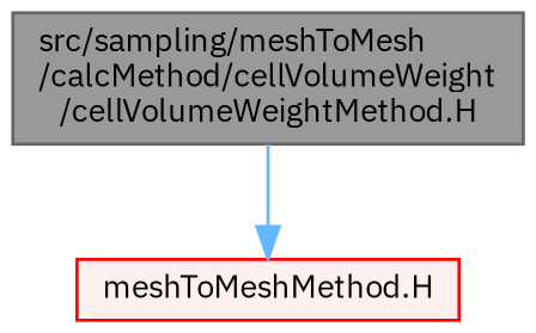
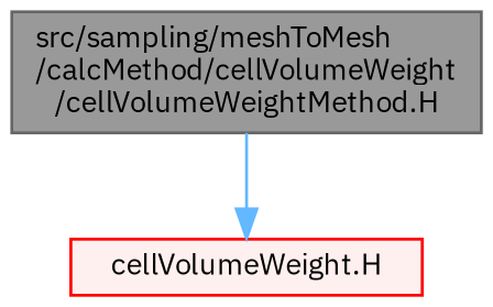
  digraph {
    fontname="IBM Plex Sans"
    node [fontname="IBM Plex Sans" fontsize=10 shape=box style=filled]
    n1 [color=gray40 fillcolor=grey60 fontcolor=black height=0.2 label="src/sampling/meshToMesh\l/calcMethod/cellVolumeWeight\l/cellVolumeWeightMethod.H" width=0.4]
-   n2 [color=red fillcolor="#FFF0F0" height=0.2 label="meshToMeshMethod.H" width=0.4]
+   n2 [color=red fillcolor="#FFF0F0" height=0.2 label="cellVolumeWeight.H" width=0.4]
    n1 -> n2 [color=steelblue1 fontname="IBM Plex Sans" fontsize=10 labelfontname=Helvetica labelfontsize=10 style=solid]
  }
